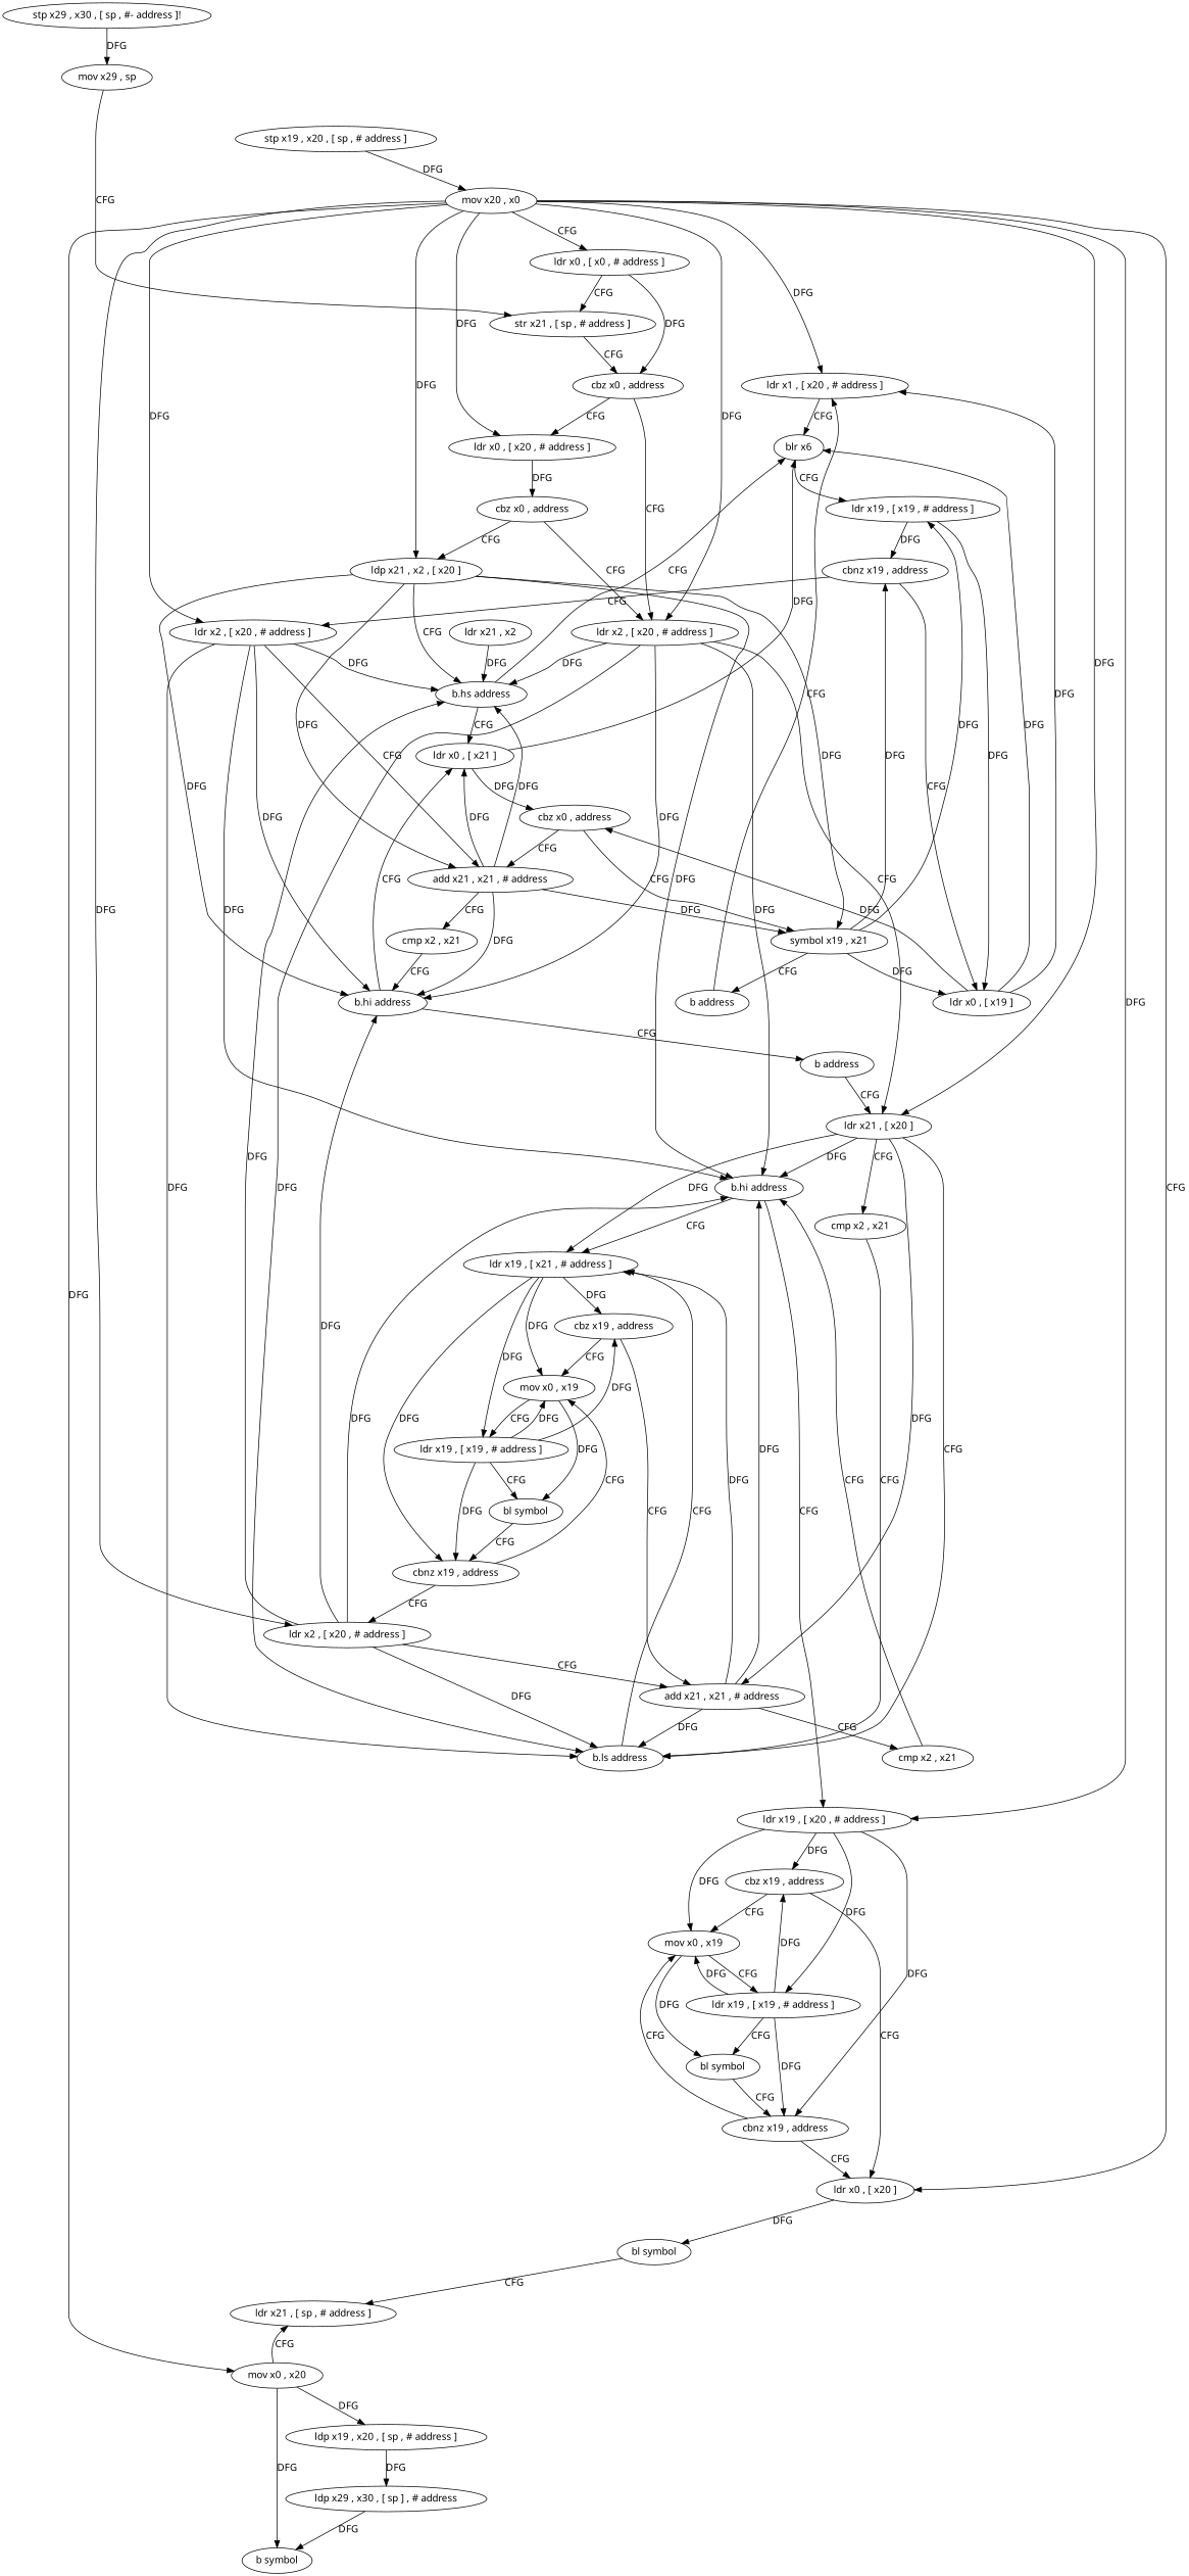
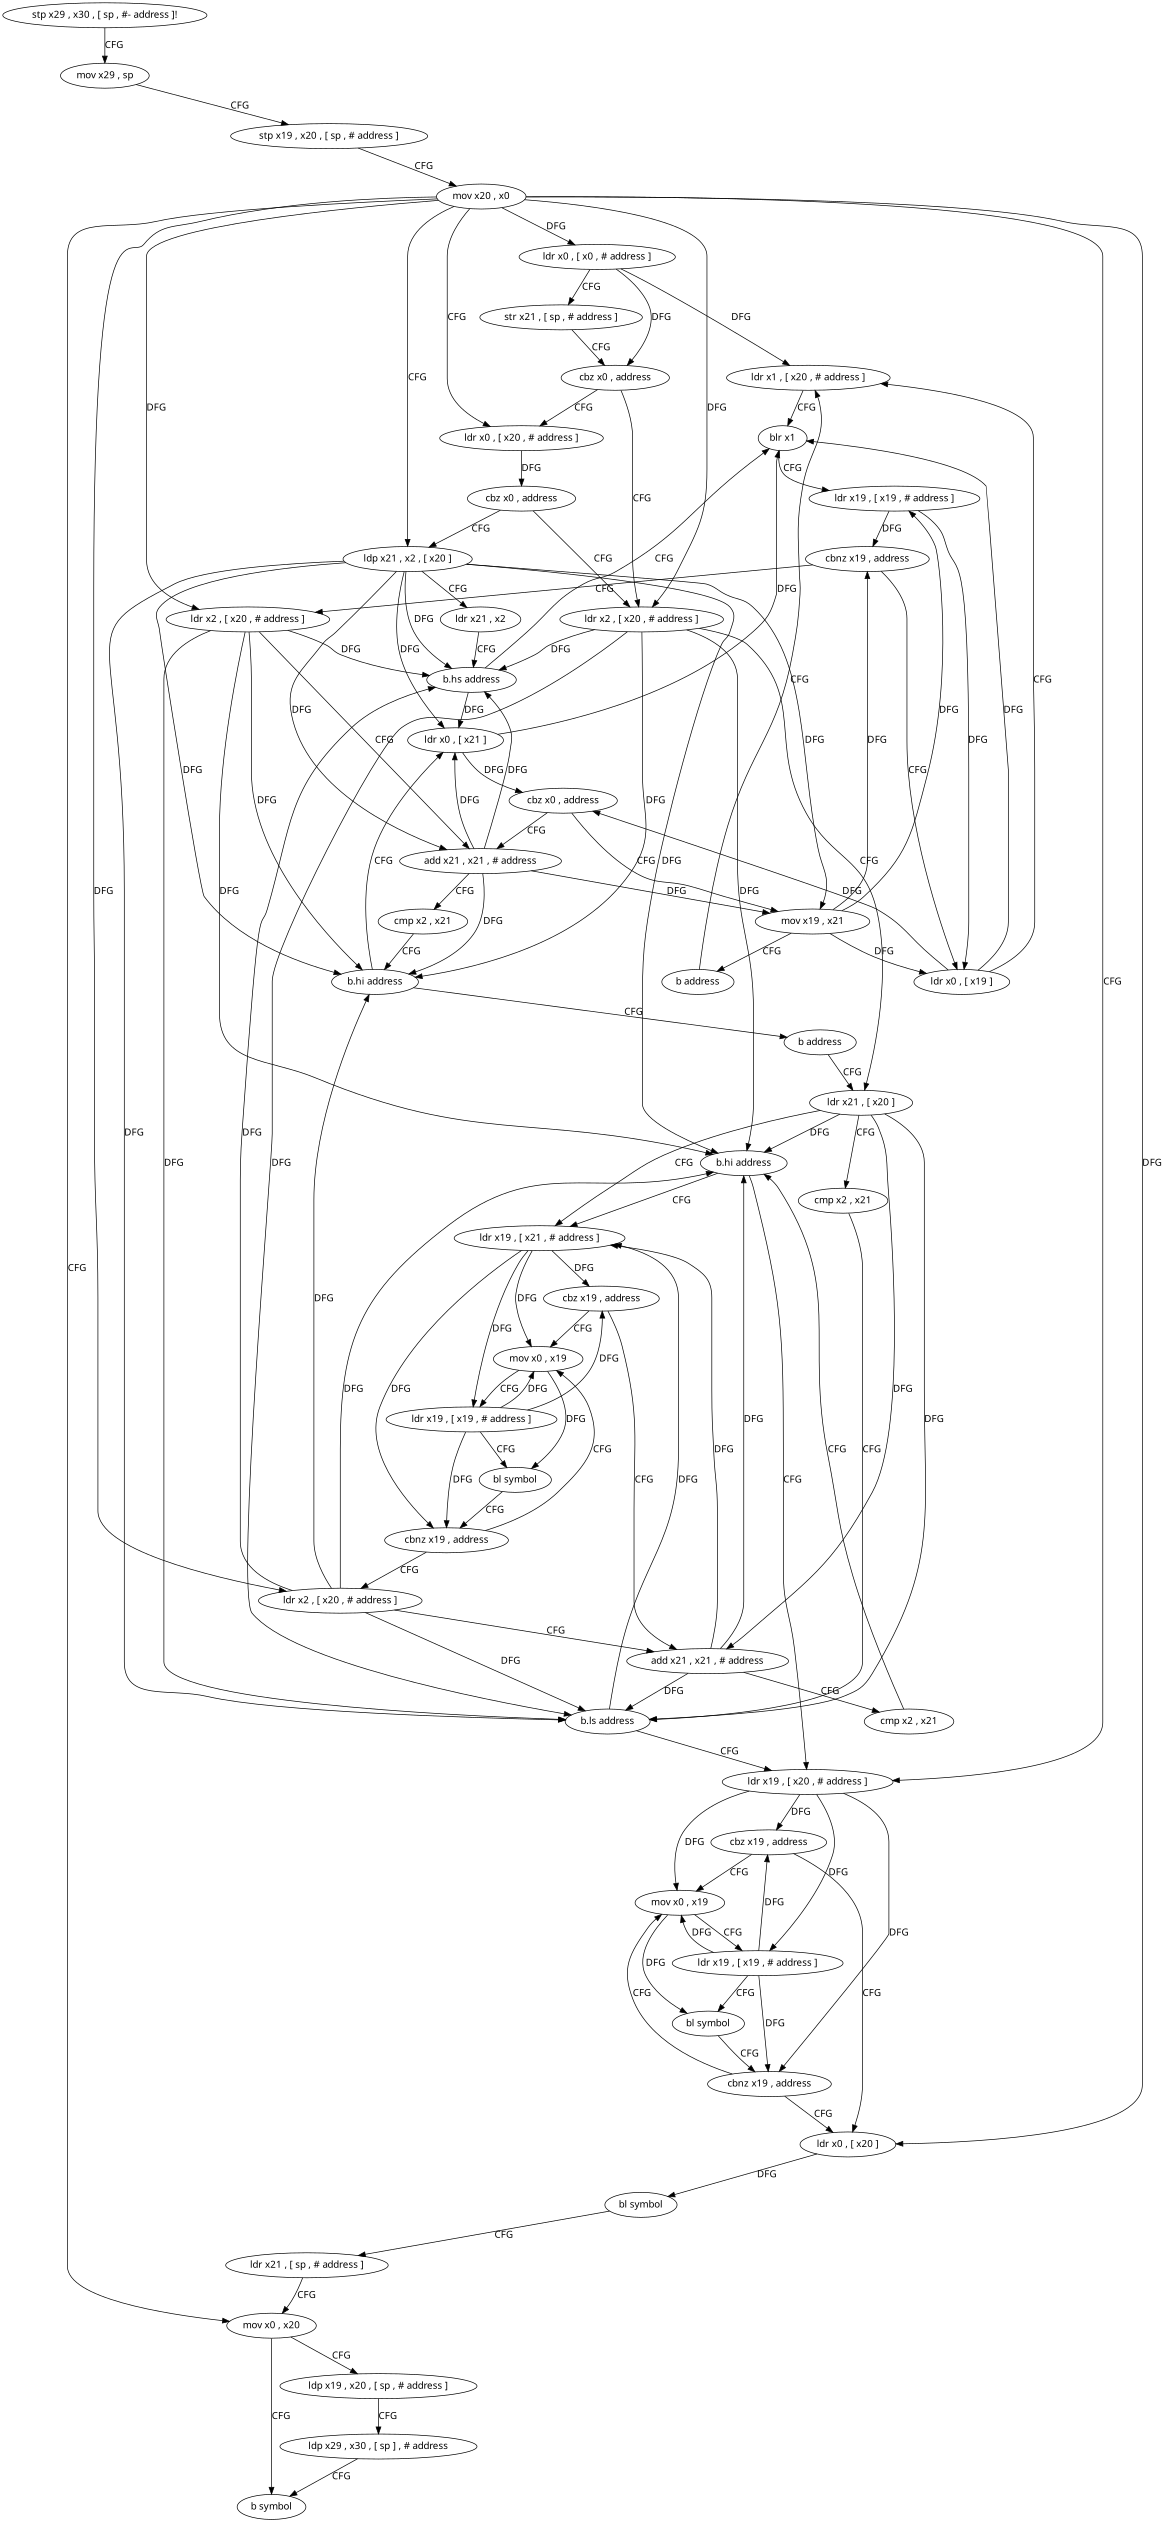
  digraph {
    fontname="Noto Sans"
    node [fontname="Noto Sans"]
    edge [fontname="Noto Sans"]
    n1 [label="stp x29 , x30 , [ sp , #- address ]!"]
    n2 [label="mov x29 , sp"]
    n3 [label="stp x19 , x20 , [ sp , # address ]"]
    n4 [label="mov x20 , x0"]
    n5 [label="ldr x0 , [ x0 , # address ]"]
    n6 [label="ldr x2 , [ x20 , # address ]"]
    n7 [label="ldr x0 , [ x20 , # address ]"]
    n8 [label="ldr x21 , [ x20 ]"]
    n9 [label="ldp x21 , x2 , [ x20 ]"]
    n10 [label="ldr x19 , [ x20 , # address ]"]
    n11 [label="ldr x0 , [ x20 ]"]
    n12 [label="mov x0 , x20"]
    n13 [label="ldr x2 , [ x20 , # address ]"]
    n14 [label="ldr x1 , [ x20 , # address ]"]
    n15 [label="ldr x2 , [ x20 , # address ]"]
    n16 [label="str x21 , [ sp , # address ]"]
    n17 [label="cbz x0 , address"]
    n18 [label="b.hs address"]
    n19 [label="b.hi address"]
    n20 [label="b.hi address"]
    n21 [label="b.ls address"]
    n22 [label="cbz x0 , address"]
    n23 [label="ldr x19 , [ x21 , # address ]"]
    n24 [label="add x21 , x21 , # address"]
    n25 [label="cmp x2 , x21"]
    n26 [label="ldr x21 , x2"]
    n27 [label="ldr x0 , [ x21 ]"]
    n28 [label="add x21 , x21 , # address"]
-   n29 [label="symbol x19 , x21"]
+   n29 [label="mov x19 , x21"]
    n30 [label="cbz x19 , address"]
    n31 [label="mov x0 , x19"]
    n32 [label="ldr x19 , [ x19 , # address ]"]
    n33 [label="cbnz x19 , address"]
    n34 [label="bl symbol"]
    n35 [label="ldp x19 , x20 , [ sp , # address ]"]
    n36 [label="b symbol"]
-   n37 [label="blr x6"]
+   n37 [label="blr x1"]
    n38 [label="b address"]
    n39 [label="cbz x19 , address"]
    n40 [label="mov x0 , x19"]
    n41 [label="ldr x19 , [ x19 , # address ]"]
    n42 [label="cbnz x19 , address"]
    n43 [label="cmp x2 , x21"]
    n44 [label="cbz x0 , address"]
    n45 [label="cmp x2 , x21"]
    n46 [label="b address"]
    n47 [label="ldr x19 , [ x19 , # address ]"]
    n48 [label="cbnz x19 , address"]
    n49 [label="ldr x0 , [ x19 ]"]
    n50 [label="bl symbol"]
    n51 [label="ldr x21 , [ sp , # address ]"]
    n52 [label="bl symbol"]
    n53 [label="ldp x29 , x30 , [ sp ] , # address"]
-   n1 -> n2 [label=DFG]
-   n2 -> n16 [label=CFG]
-   n3 -> n4 [label=DFG]
-   n4 -> n5 [label=CFG]
+   n1 -> n2 [label=CFG]
+   n2 -> n3 [label=CFG]
+   n3 -> n4 [label=CFG]
+   n4 -> n5 [label=DFG]
    n4 -> n6 [label=DFG]
-   n4 -> n7 [label=DFG]
-   n4 -> n8 [label=DFG]
-   n4 -> n9 [label=DFG]
-   n4 -> n10 [label=DFG]
-   n4 -> n11 [label=CFG]
-   n4 -> n12 [label=DFG]
+   n4 -> n7 [label=CFG]
+   n4 -> n9 [label=CFG]
+   n4 -> n10 [label=CFG]
+   n4 -> n11 [label=DFG]
+   n4 -> n12 [label=CFG]
    n4 -> n13 [label=DFG]
-   n4 -> n14 [label=DFG]
+   n5 -> n14 [label=DFG]
    n4 -> n15 [label=DFG]
    n5 -> n16 [label=CFG]
    n5 -> n17 [label=DFG]
    n6 -> n8 [label=CFG]
    n6 -> n18 [label=DFG]
    n6 -> n19 [label=DFG]
    n6 -> n20 [label=DFG]
    n6 -> n21 [label=DFG]
    n7 -> n22 [label=DFG]
    n8 -> n19 [label=DFG]
-   n8 -> n21 [label=CFG]
-   n8 -> n23 [label=DFG]
+   n8 -> n21 [label=DFG]
+   n8 -> n23 [label=CFG]
    n8 -> n24 [label=DFG]
    n8 -> n25 [label=CFG]
-   n9 -> n18 [label=CFG]
+   n9 -> n18 [label=DFG]
    n9 -> n19 [label=DFG]
    n9 -> n20 [label=DFG]
+   n9 -> n21 [label=DFG]
+   n9 -> n26 [label=CFG]
+   n9 -> n27 [label=DFG]
    n9 -> n28 [label=DFG]
    n9 -> n29 [label=DFG]
    n10 -> n30 [label=DFG]
    n10 -> n31 [label=DFG]
    n10 -> n32 [label=DFG]
    n10 -> n33 [label=DFG]
    n11 -> n34 [label=DFG]
-   n12 -> n35 [label=DFG]
-   n12 -> n36 [label=DFG]
+   n12 -> n35 [label=CFG]
+   n12 -> n36 [label=CFG]
    n13 -> n18 [label=DFG]
    n13 -> n19 [label=DFG]
    n13 -> n20 [label=DFG]
    n13 -> n21 [label=DFG]
    n13 -> n24 [label=CFG]
    n14 -> n37 [label=CFG]
    n15 -> n18 [label=DFG]
    n15 -> n19 [label=DFG]
    n15 -> n20 [label=DFG]
    n15 -> n21 [label=DFG]
    n15 -> n28 [label=CFG]
    n16 -> n17 [label=CFG]
    n17 -> n6 [label=CFG]
    n17 -> n7 [label=CFG]
-   n18 -> n27 [label=CFG]
+   n18 -> n27 [label=DFG]
    n18 -> n37 [label=CFG]
    n19 -> n10 [label=CFG]
    n19 -> n23 [label=CFG]
    n20 -> n27 [label=CFG]
    n20 -> n38 [label=CFG]
-   n21 -> n23 [label=CFG]
+   n21 -> n10 [label=CFG]
+   n21 -> n23 [label=DFG]
    n22 -> n6 [label=CFG]
    n22 -> n9 [label=CFG]
    n23 -> n39 [label=DFG]
    n23 -> n40 [label=DFG]
    n23 -> n41 [label=DFG]
    n23 -> n42 [label=DFG]
    n24 -> n19 [label=DFG]
    n24 -> n21 [label=DFG]
    n24 -> n23 [label=DFG]
    n24 -> n43 [label=CFG]
    n25 -> n21 [label=CFG]
-   n26 -> n18 [label=DFG]
+   n26 -> n18 [label=CFG]
    n27 -> n37 [label=DFG]
    n27 -> n44 [label=DFG]
    n28 -> n18 [label=DFG]
    n28 -> n20 [label=DFG]
    n28 -> n27 [label=DFG]
    n28 -> n29 [label=DFG]
    n28 -> n45 [label=CFG]
    n29 -> n46 [label=CFG]
    n29 -> n47 [label=DFG]
    n29 -> n48 [label=DFG]
    n29 -> n49 [label=DFG]
    n30 -> n11 [label=CFG]
    n30 -> n31 [label=CFG]
    n31 -> n32 [label=CFG]
    n31 -> n50 [label=DFG]
    n32 -> n30 [label=DFG]
    n32 -> n31 [label=DFG]
    n32 -> n33 [label=DFG]
    n32 -> n50 [label=CFG]
    n33 -> n11 [label=CFG]
    n33 -> n31 [label=CFG]
    n34 -> n51 [label=CFG]
-   n35 -> n53 [label=DFG]
+   n35 -> n53 [label=CFG]
    n37 -> n47 [label=CFG]
    n38 -> n8 [label=CFG]
    n39 -> n24 [label=CFG]
    n39 -> n40 [label=CFG]
    n40 -> n41 [label=CFG]
    n40 -> n52 [label=DFG]
    n41 -> n39 [label=DFG]
    n41 -> n40 [label=DFG]
    n41 -> n42 [label=DFG]
    n41 -> n52 [label=CFG]
    n42 -> n13 [label=CFG]
    n42 -> n40 [label=CFG]
    n43 -> n19 [label=CFG]
    n44 -> n28 [label=CFG]
    n44 -> n29 [label=CFG]
    n45 -> n20 [label=CFG]
    n46 -> n14 [label=CFG]
    n47 -> n48 [label=DFG]
    n47 -> n49 [label=DFG]
    n48 -> n15 [label=CFG]
    n48 -> n49 [label=CFG]
-   n49 -> n14 [label=DFG]
+   n49 -> n14 [label=CFG]
    n49 -> n37 [label=DFG]
    n49 -> n44 [label=DFG]
    n50 -> n33 [label=CFG]
-   n12 -> n51 [label=CFG]
+   n51 -> n12 [label=CFG]
    n52 -> n42 [label=CFG]
-   n53 -> n36 [label=DFG]
+   n53 -> n36 [label=CFG]
  }
